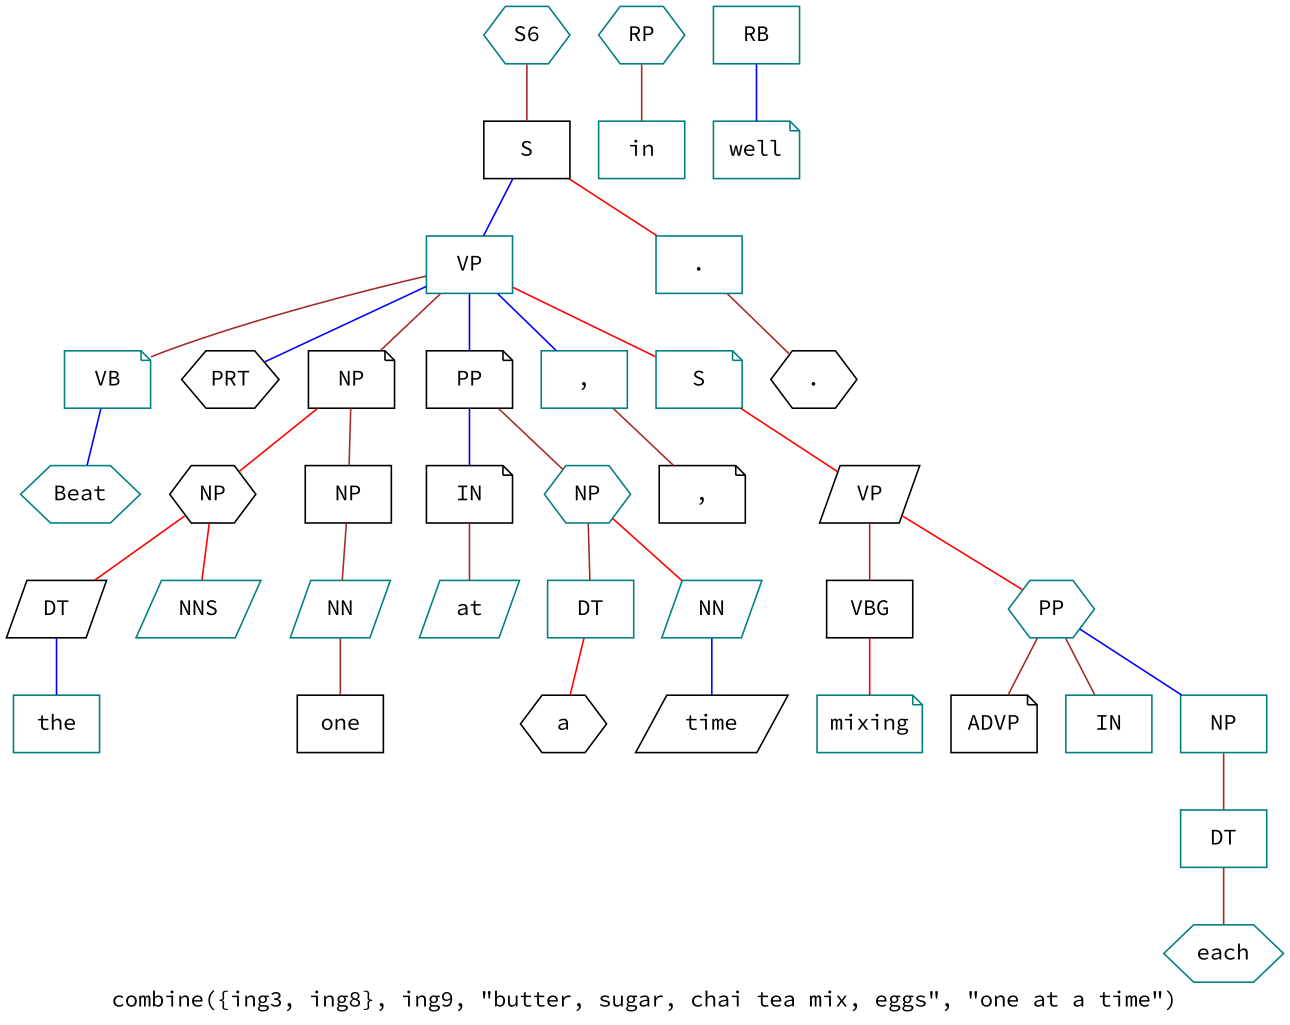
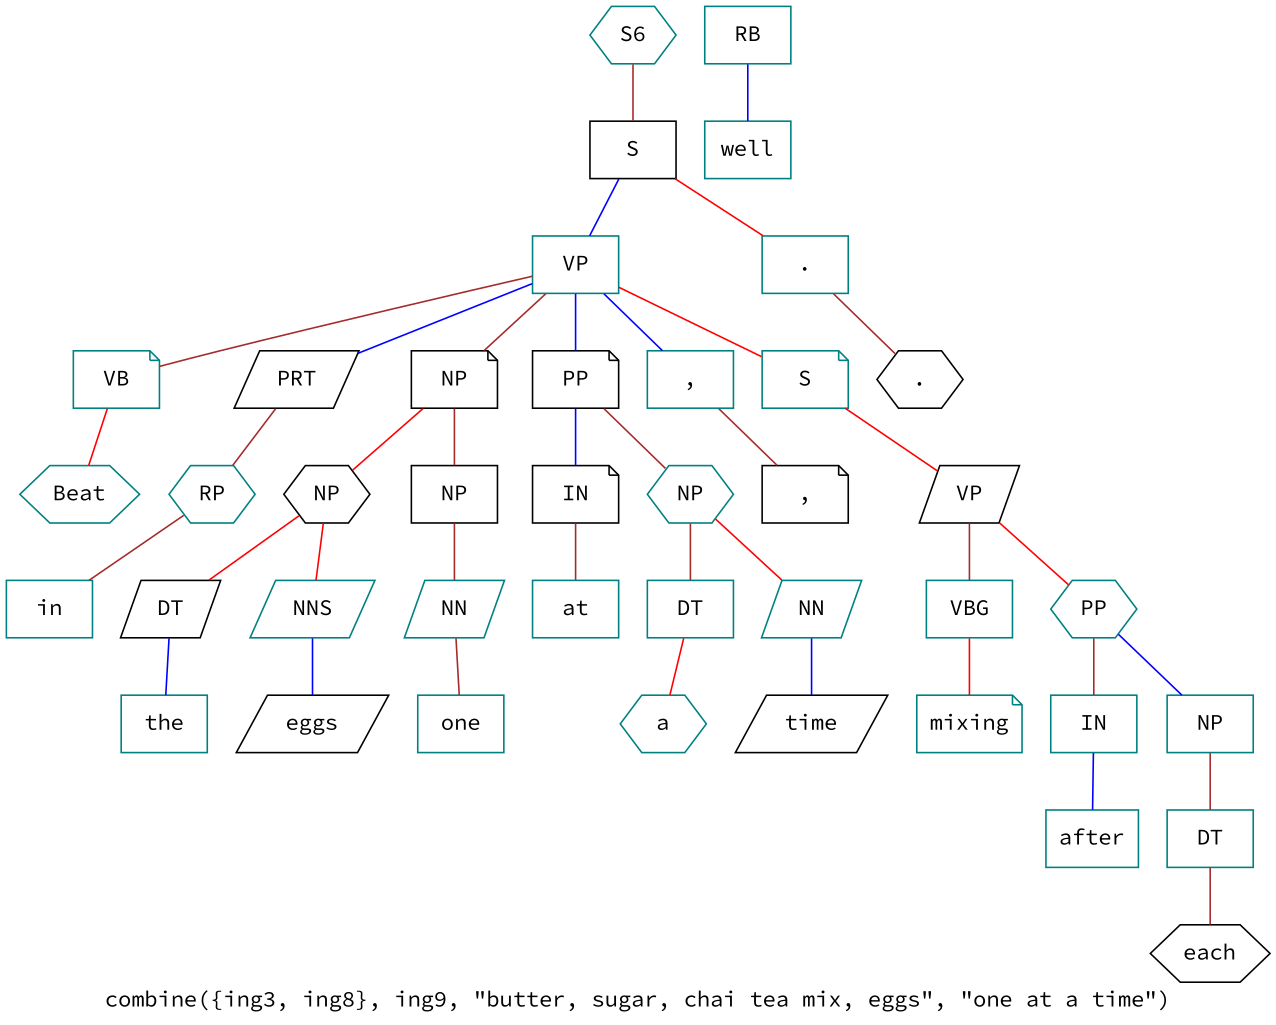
  graph {
    fontname="Source Code Pro"
    label="combine({ing3, ing8}, ing9, \"butter, sugar, chai tea mix, eggs\", \"one at a time\")"
    node [color=teal fontname="Source Code Pro" shape=box]
    edge [color=brown fontname="Source Code Pro"]
    n1 [label=S6 shape=hexagon]
    n2 [color=black label=S]
    n3 [label=VP]
    n4 [label="."]
    n5 [label=VB shape=note]
-   n6 [color=black label=PRT shape=hexagon]
+   n6 [color=black label=PRT shape=parallelogram]
    n7 [color=black label=NP shape=note]
    n8 [color=black label=PP shape=note]
    n9 [label=","]
    n10 [label=S shape=note]
    n11 [color=black label="." shape=hexagon]
    n12 [label=Beat shape=hexagon]
    n13 [label=RP shape=hexagon]
    n14 [color=black label=NP shape=hexagon]
    n15 [color=black label=NP]
    n16 [color=black label=IN shape=note]
    n17 [label=NP shape=hexagon]
    n18 [color=black label="," shape=note]
    n19 [color=black label=VP shape=parallelogram]
    n20 [label=in]
    n21 [color=black label=DT shape=parallelogram]
    n22 [label=NNS shape=parallelogram]
    n23 [label=NN shape=parallelogram]
    n24 [label=the]
-   n26 [color=black label=one]
-   n27 [label=at shape=parallelogram]
+   n25 [color=black label=eggs shape=parallelogram]
+   n26 [label=one]
+   n27 [label=at]
    n28 [label=DT]
    n29 [label=NN shape=parallelogram]
-   n30 [color=black label=a shape=hexagon]
+   n30 [label=a shape=hexagon]
    n31 [color=black label=time shape=parallelogram]
-   n32 [color=black label=VBG]
+   n32 [label=VBG]
    n33 [label=PP shape=hexagon]
    n34 [label=mixing shape=note]
-   n35 [color=black label=ADVP shape=note]
    n36 [label=IN]
    n37 [label=NP]
+   n38 [label=after]
    n39 [label=DT]
    n40 [label=RB]
-   n41 [label=well shape=note]
-   n42 [label=each shape=hexagon]
+   n41 [label=well]
+   n42 [color=black label=each shape=hexagon]
    n1 -- n2
    n2 -- n3 [color=blue]
    n2 -- n4 [color=red]
    n3 -- n5
    n3 -- n6 [color=blue]
    n3 -- n7
    n3 -- n8 [color=blue]
    n3 -- n9 [color=blue]
    n3 -- n10 [color=red]
    n4 -- n11
-   n5 -- n12 [color=blue]
+   n5 -- n12 [color=red]
+   n6 -- n13
    n7 -- n14 [color=red]
    n7 -- n15
    n8 -- n16 [color=blue]
    n8 -- n17
    n9 -- n18
    n10 -- n19 [color=red]
    n13 -- n20
    n14 -- n21 [color=red]
    n14 -- n22 [color=red]
    n15 -- n23
    n16 -- n27
    n17 -- n28
    n17 -- n29 [color=red]
    n19 -- n32
    n19 -- n33 [color=red]
    n21 -- n24 [color=blue]
+   n22 -- n25 [color=blue]
    n23 -- n26
    n28 -- n30 [color=red]
    n29 -- n31 [color=blue]
    n32 -- n34 [color=red]
-   n33 -- n35
    n33 -- n36
    n33 -- n37 [color=blue]
+   n36 -- n38 [color=blue]
    n37 -- n39
    n39 -- n42
    n40 -- n41 [color=blue]
  }
